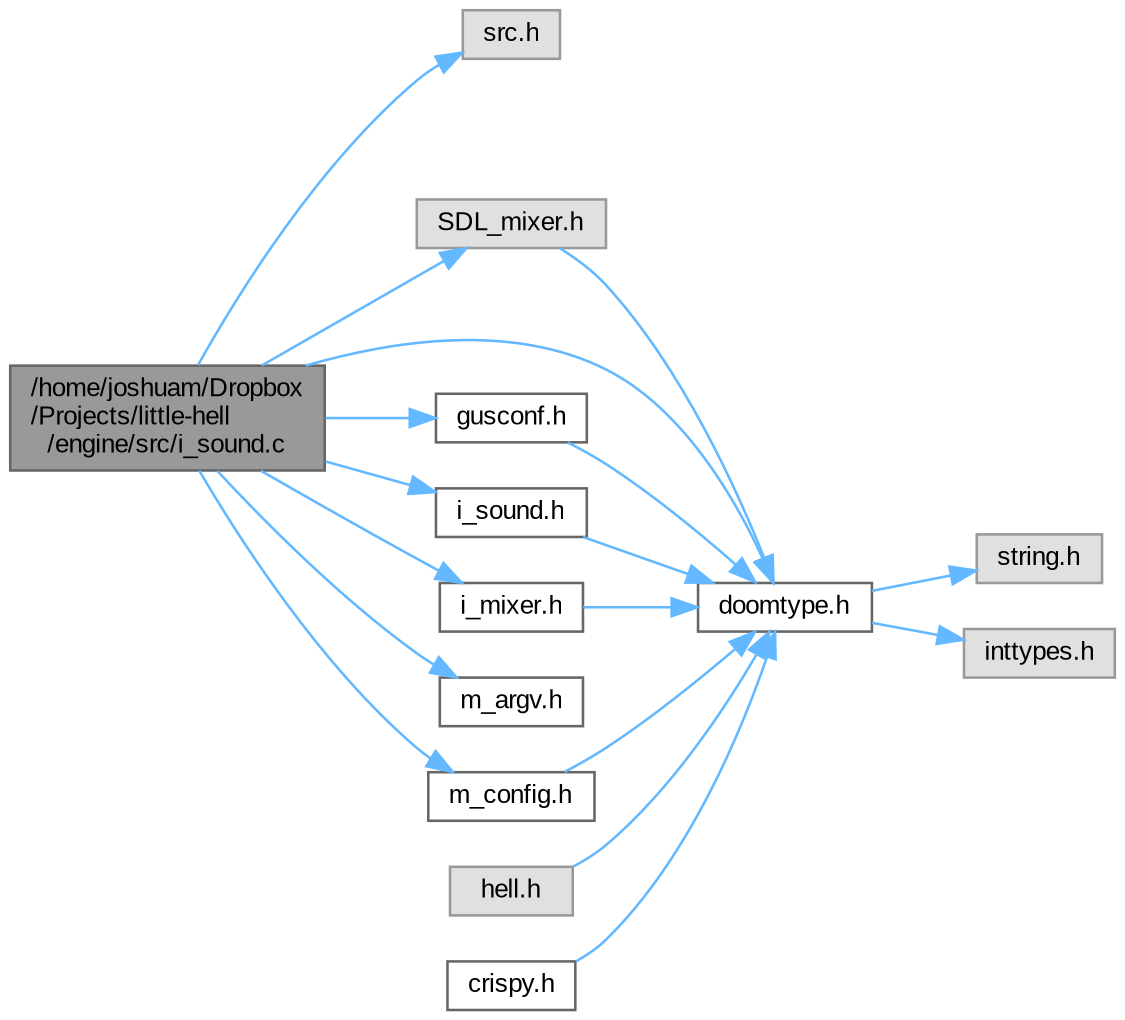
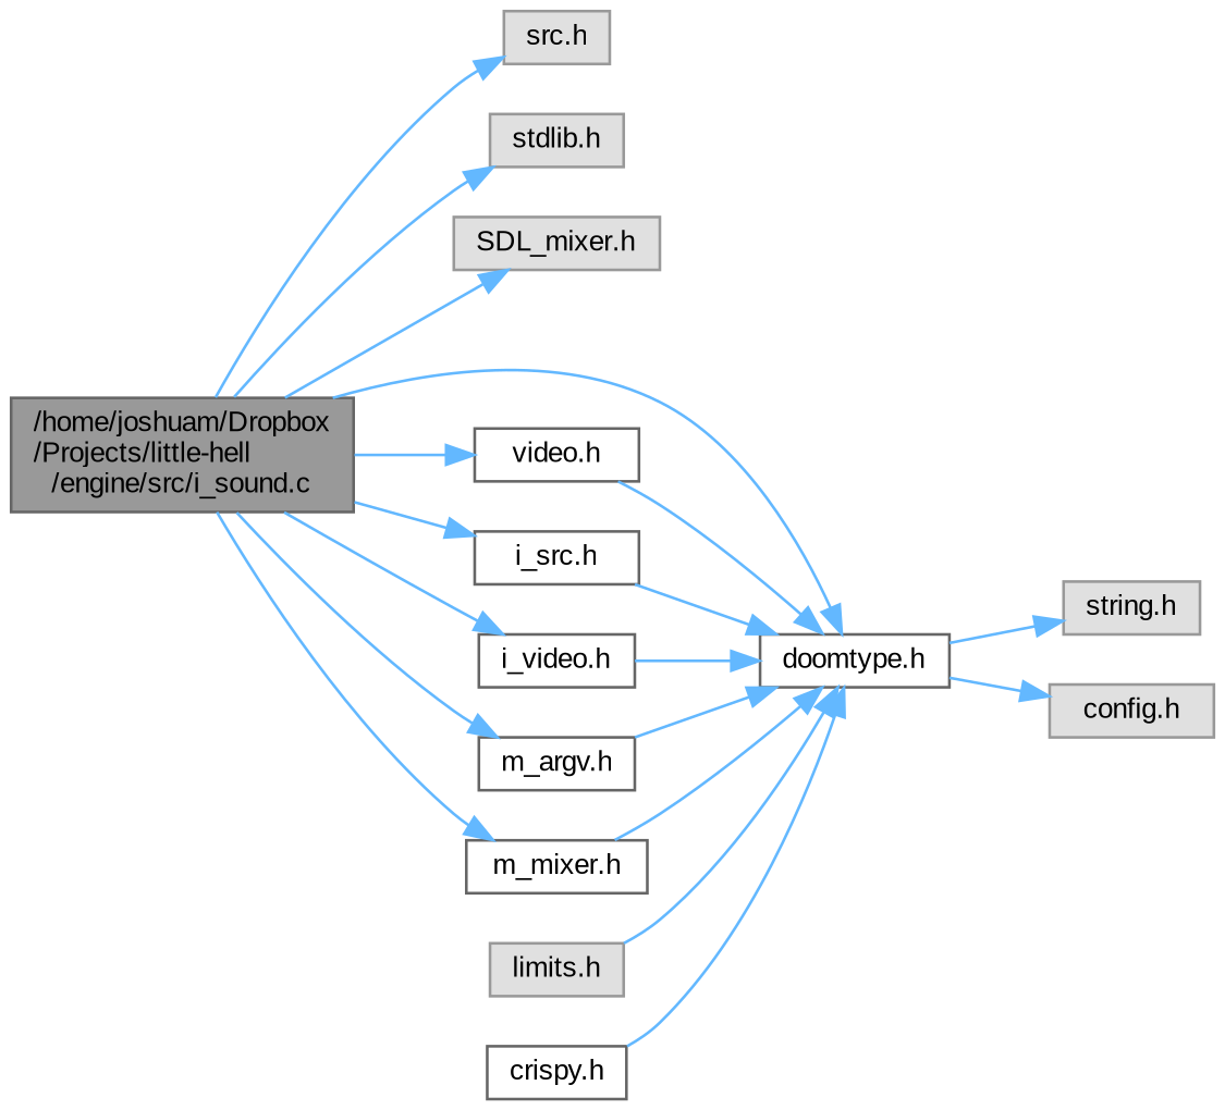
  digraph {
    fontname="Liberation Sans"
    rankdir=LR
    node [color=grey40 fillcolor=white fontname="Liberation Sans" fontsize=10 shape=box style=filled]
    edge [color=steelblue1 fontname="Liberation Sans" fontsize=10 labelfontname=Helvetica labelfontsize=10 style=solid]
    n1 [color=gray40 fillcolor=grey60 fontcolor=black height=0.2 label="/home/joshuam/Dropbox\l/Projects/little-hell\l/engine/src/i_sound.c" width=0.4]
    n2 [color=grey60 fillcolor="#E0E0E0" height=0.2 label="src.h" width=0.4]
+   n3 [color=grey60 fillcolor="#E0E0E0" height=0.2 label="stdlib.h" width=0.4]
    n4 [color=grey60 fillcolor="#E0E0E0" height=0.2 label="SDL_mixer.h" width=0.4]
    n5 [height=0.2 label="doomtype.h" width=0.4]
-   n6 [height=0.2 label="gusconf.h" width=0.4]
-   n7 [height=0.2 label="i_sound.h" width=0.4]
-   n8 [height=0.2 label="i_mixer.h" width=0.4]
+   n6 [height=0.2 label="video.h" width=0.4]
+   n7 [height=0.2 label="i_src.h" width=0.4]
+   n8 [height=0.2 label="i_video.h" width=0.4]
    n9 [height=0.2 label="m_argv.h" width=0.4]
-   n10 [height=0.2 label="m_config.h" width=0.4]
+   n10 [height=0.2 label="m_mixer.h" width=0.4]
    n11 [color=grey60 fillcolor="#E0E0E0" height=0.2 label="string.h" width=0.4]
-   n12 [color=grey60 fillcolor="#E0E0E0" height=0.2 label="inttypes.h" width=0.4]
-   n13 [color=grey60 fillcolor="#E0E0E0" height=0.2 label="hell.h" width=0.4]
+   n12 [color=grey60 fillcolor="#E0E0E0" height=0.2 label="config.h" width=0.4]
+   n13 [color=grey60 fillcolor="#E0E0E0" height=0.2 label="limits.h" width=0.4]
    n14 [height=0.2 label="crispy.h" width=0.4]
    n1 -> n2
+   n1 -> n3
    n1 -> n4
    n1 -> n5
    n1 -> n6
    n1 -> n7
    n1 -> n8
    n1 -> n9
    n1 -> n10
    n5 -> n11
    n5 -> n12
    n6 -> n5
    n7 -> n5
    n8 -> n5
-   n4 -> n5
+   n9 -> n5
    n10 -> n5
    n13 -> n5
    n14 -> n5
  }
